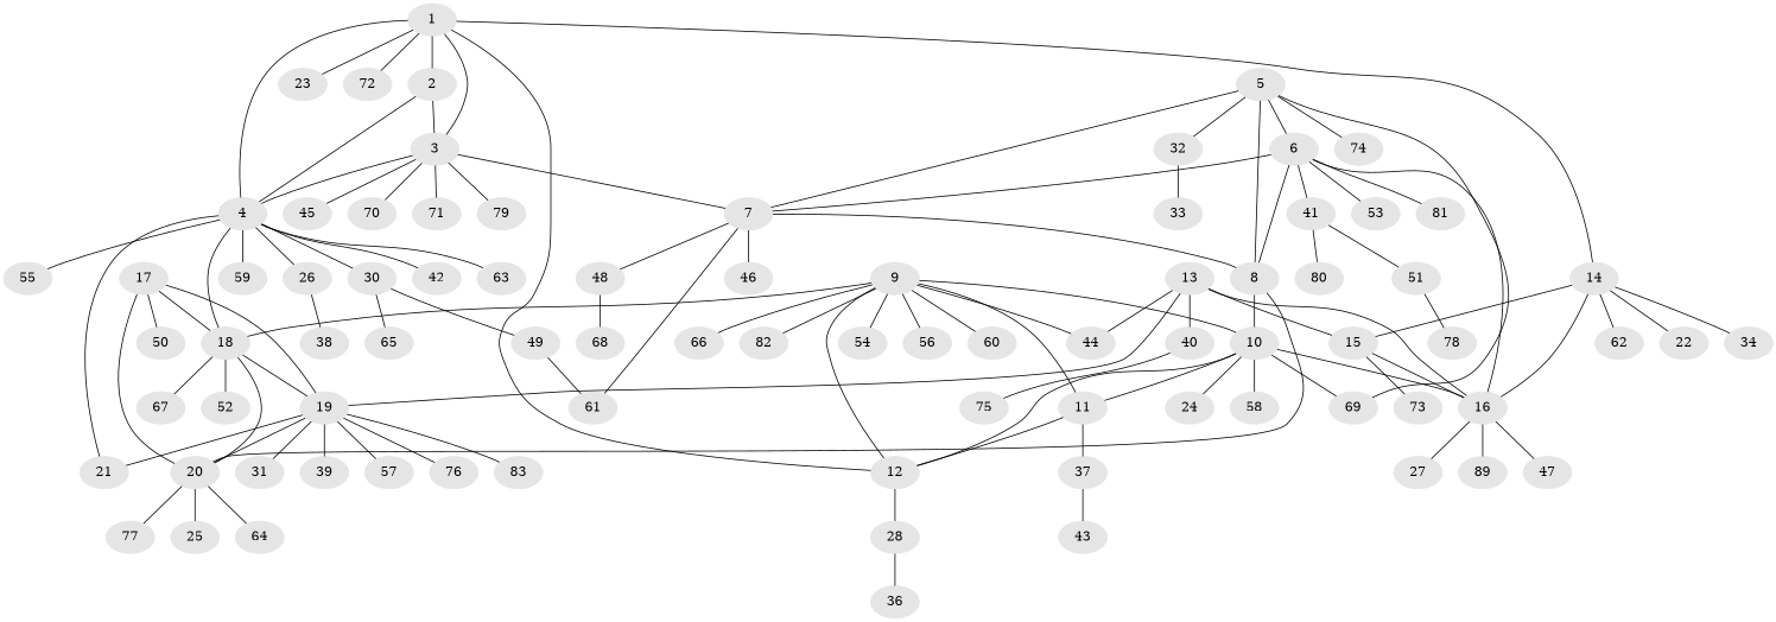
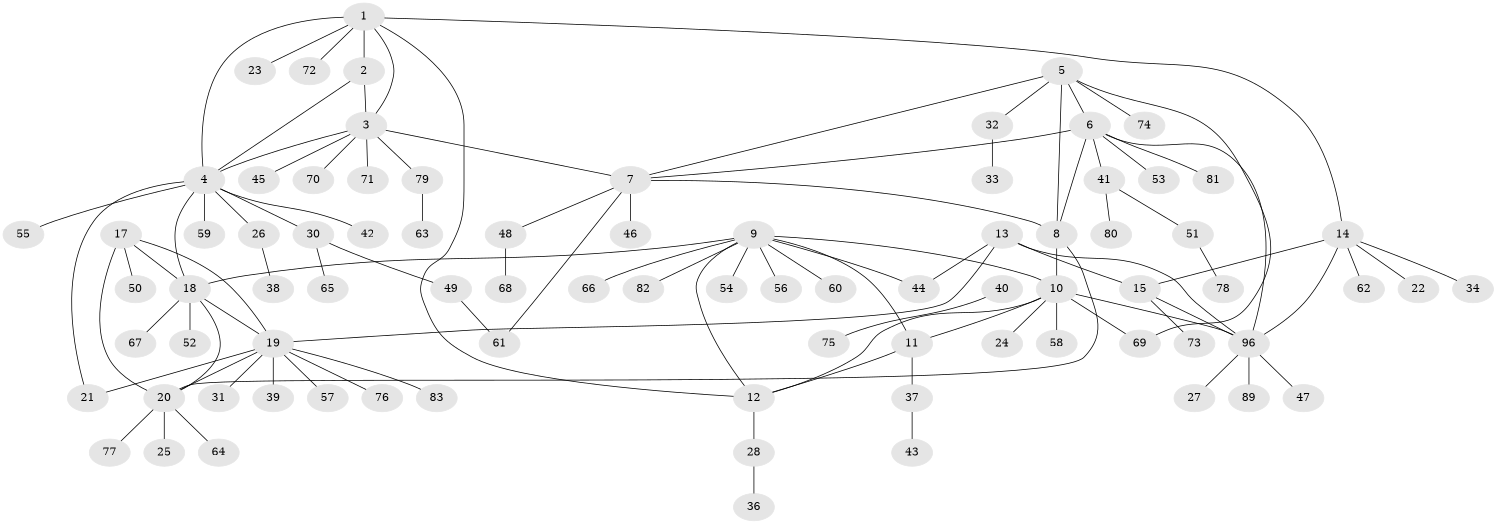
  graph {
    node [color=gray90 style=filled]
    1
    2
    3
    4
    12
    14
    23
    72
    7
    45
    70
    71
    79
    18
    21
    26
    30
    42
    55
    59
    63
    28
-   16
+   16 [label=96]
    15
    22
    34
    62
    8
    46
    48
    61
    20
    19
    52
    67
    38
    49
    65
    5
    6
    32
    69
    74
    41
    53
    81
    10
    33
    27
    n50 [label=89]
    47
    51
    80
    68
    11
    24
    58
    25
    64
    77
    9
    44
    54
    56
    60
    66
    82
    37
    43
    36
    13
    40
    73
    31
    39
    57
    76
    83
    75
    17
    50
    78
    1 -- 2
    1 -- 3
    1 -- 4
    1 -- 12
    1 -- 14
    1 -- 23
    1 -- 72
    2 -- 3
    2 -- 4
    3 -- 4
    3 -- 7
    3 -- 45
    3 -- 70
    3 -- 71
    3 -- 79
    4 -- 18
    4 -- 21
    4 -- 26
    4 -- 30
    4 -- 42
    4 -- 55
    4 -- 59
-   4 -- 63
+   79 -- 63
    12 -- 28
    14 -- 16
    14 -- 15
    14 -- 22
    14 -- 34
    14 -- 62
    7 -- 8
    7 -- 46
    7 -- 48
    7 -- 61
    18 -- 20
    18 -- 19
    18 -- 52
    18 -- 67
    26 -- 38
    30 -- 49
    30 -- 65
    28 -- 36
    16 -- 27
    16 -- n50
    16 -- 47
    15 -- 16
    15 -- 73
    8 -- 20
    8 -- 10
    48 -- 68
    20 -- 25
    20 -- 64
    20 -- 77
    19 -- 21
    19 -- 20
    19 -- 31
    19 -- 39
    19 -- 57
    19 -- 76
    19 -- 83
    49 -- 61
    5 -- 7
    5 -- 8
    5 -- 6
    5 -- 32
    5 -- 69
    5 -- 74
    6 -- 7
    6 -- 16
    6 -- 8
    6 -- 41
    6 -- 53
    6 -- 81
    32 -- 33
    41 -- 51
    41 -- 80
    10 -- 12
    10 -- 16
    10 -- 69
    10 -- 11
    10 -- 24
    10 -- 58
    51 -- 78
    11 -- 12
    11 -- 37
    9 -- 12
    9 -- 18
    9 -- 10
    9 -- 11
    9 -- 44
    9 -- 54
    9 -- 56
    9 -- 60
    9 -- 66
    9 -- 82
    37 -- 43
    13 -- 16
    13 -- 15
    13 -- 19
    13 -- 44
-   13 -- 40
    40 -- 75
    17 -- 18
    17 -- 20
    17 -- 19
    17 -- 50
  }
